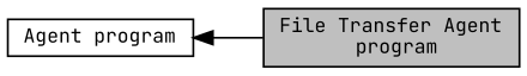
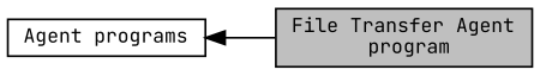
  digraph {
    rankdir=LR
    fontname="JetBrains Mono"
    node [color=black fontname="JetBrains Mono" fontsize=10 shape=record style=filled]
-   n1 [fillcolor=white height=0.2 label="Agent program" width=0.4]
+   n1 [fillcolor=white height=0.2 label="Agent programs" width=0.4]
    n2 [fillcolor=grey75 fontcolor=black height=0.2 label="File Transfer Agent\l program" width=0.4]
    n1 -> n2 [dir=back fontname="JetBrains Mono" fontsize=10 labelfontname=Helvetica labelfontsize=10 shape=plaintext style=solid]
  }
